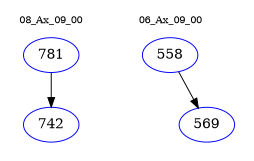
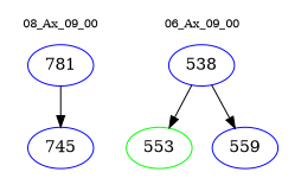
  digraph {
    node [color=blue]
    edge [color=black]
    n1 [label=781]
-   n2 [label=742]
-   n3 [label=558]
-   n5 [label=569]
+   n2 [label=745]
+   n3 [label=538]
+   n4 [color=green label=553]
+   n5 [label=559]
    subgraph cluster_1 {
      color=white
      fontsize=10
      label="08_Ax_09_00"
      n1
      n2
    }
    subgraph cluster_2 {
      color=white
      fontsize=10
      label="06_Ax_09_00"
      n3
+     n4
      n5
    }
    n1 -> n2
+   n3 -> n4
    n3 -> n5
  }
